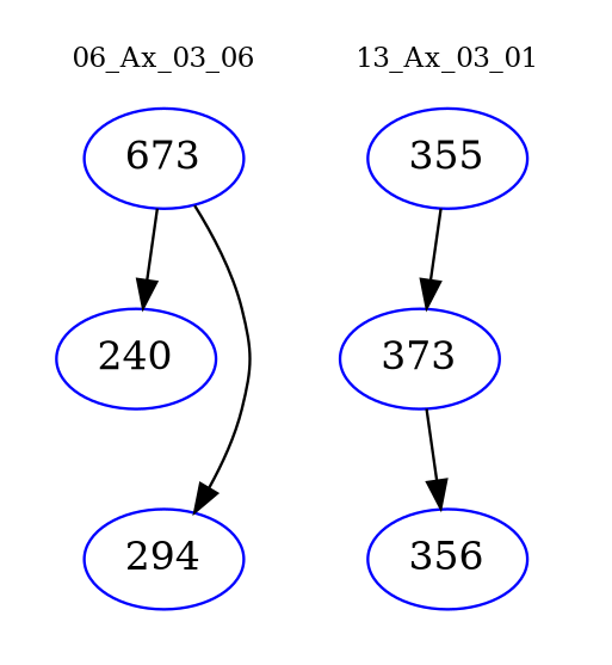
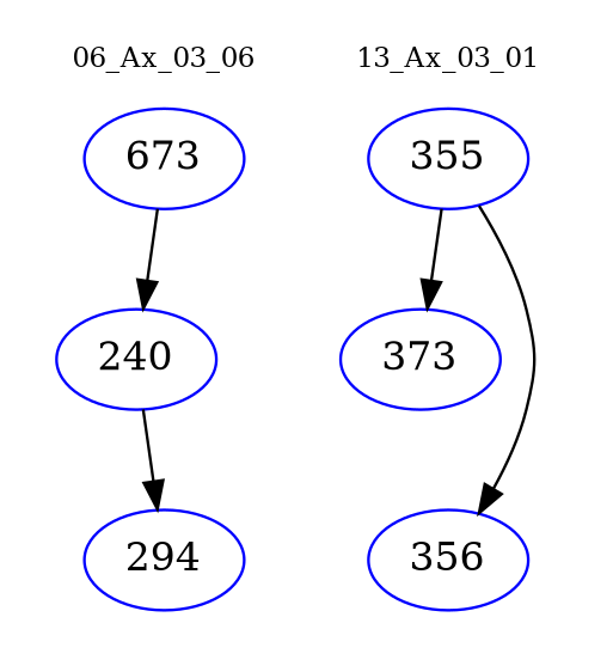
  digraph {
    node [color=blue]
    edge [color=black]
    n1 [label=673]
    n2 [label=240]
    n3 [label=294]
    n4 [label=355]
    n5 [label=373]
    n6 [label=356]
    subgraph cluster_1 {
      color=white
      fontsize=10
      label="06_Ax_03_06"
      n1
      n2
      n3
    }
    subgraph cluster_2 {
      color=white
      fontsize=10
      label="13_Ax_03_01"
      n4
      n5
      n6
    }
    n1 -> n2
-   n1 -> n3
+   n2 -> n3
    n4 -> n5
-   n5 -> n6
+   n4 -> n6
  }
